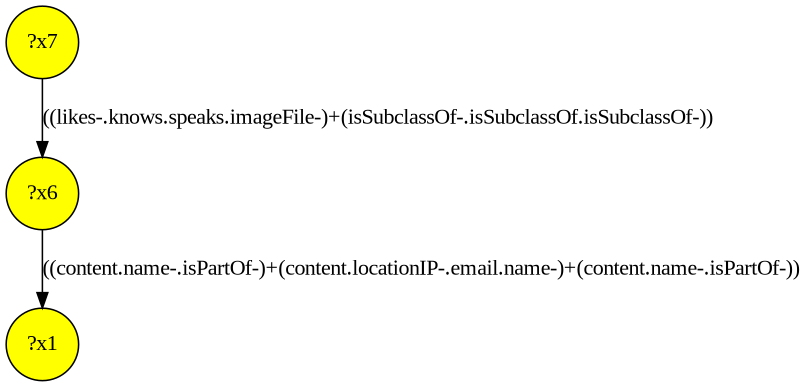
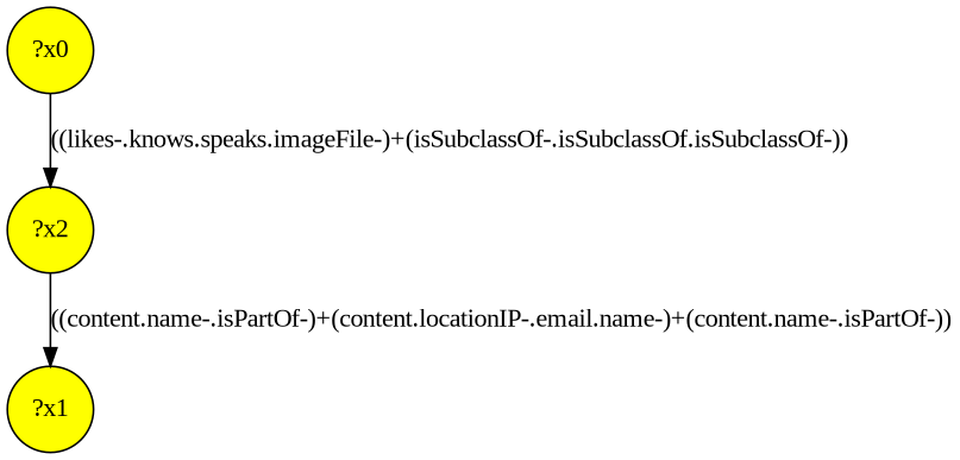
  digraph {
    fontname="Liberation Serif"
    node [fillcolor=yellow fontname="Liberation Serif" shape=circle style="filled,"]
    edge [fontname="Liberation Serif"]
-   n1 [label="?x6"]
+   n1 [label="?x2"]
    n2 [label="?x1"]
-   n3 [label="?x7"]
+   n3 [label="?x0"]
    n1 -> n2 [label="((content.name-.isPartOf-)+(content.locationIP-.email.name-)+(content.name-.isPartOf-))"]
    n3 -> n1 [label="((likes-.knows.speaks.imageFile-)+(isSubclassOf-.isSubclassOf.isSubclassOf-))"]
  }
